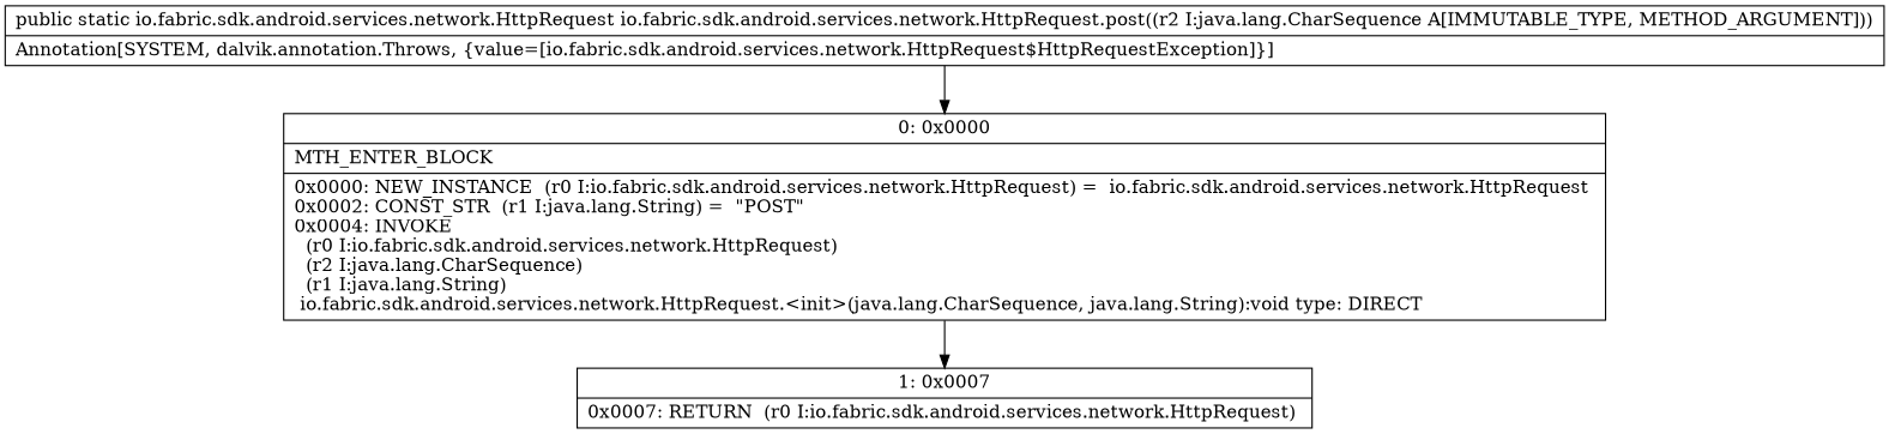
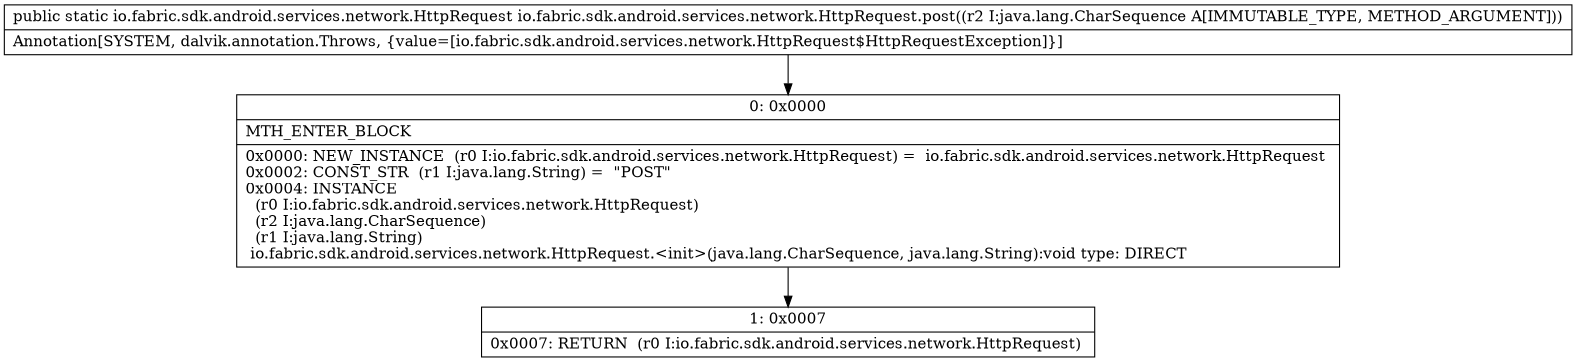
  digraph {
    node [shape=record]
-   n1 [label="{0\:\ 0x0000|MTH_ENTER_BLOCK\l|0x0000: NEW_INSTANCE  (r0 I:io.fabric.sdk.android.services.network.HttpRequest) =  io.fabric.sdk.android.services.network.HttpRequest \l0x0002: CONST_STR  (r1 I:java.lang.String) =  \"POST\" \l0x0004: INVOKE  \l  (r0 I:io.fabric.sdk.android.services.network.HttpRequest)\l  (r2 I:java.lang.CharSequence)\l  (r1 I:java.lang.String)\l io.fabric.sdk.android.services.network.HttpRequest.\<init\>(java.lang.CharSequence, java.lang.String):void type: DIRECT \l}"]
+   n1 [label="{0\:\ 0x0000|MTH_ENTER_BLOCK\l|0x0000: NEW_INSTANCE  (r0 I:io.fabric.sdk.android.services.network.HttpRequest) =  io.fabric.sdk.android.services.network.HttpRequest \l0x0002: CONST_STR  (r1 I:java.lang.String) =  \"POST\" \l0x0004: INSTANCE  \l  (r0 I:io.fabric.sdk.android.services.network.HttpRequest)\l  (r2 I:java.lang.CharSequence)\l  (r1 I:java.lang.String)\l io.fabric.sdk.android.services.network.HttpRequest.\<init\>(java.lang.CharSequence, java.lang.String):void type: DIRECT \l}"]
    n2 [label="{1\:\ 0x0007|0x0007: RETURN  (r0 I:io.fabric.sdk.android.services.network.HttpRequest) \l}"]
    n3 [label="{public static io.fabric.sdk.android.services.network.HttpRequest io.fabric.sdk.android.services.network.HttpRequest.post((r2 I:java.lang.CharSequence A[IMMUTABLE_TYPE, METHOD_ARGUMENT]))  | Annotation[SYSTEM, dalvik.annotation.Throws, \{value=[io.fabric.sdk.android.services.network.HttpRequest$HttpRequestException]\}]\l}"]
    n1 -> n2
    n3 -> n1
  }
